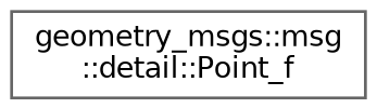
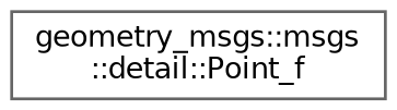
  digraph {
    rankdir=LR
-   n1 [color=grey40 fillcolor=white fontname=Helvetica fontsize=10 height=0.2 label="geometry_msgs::msg\l::detail::Point_f" shape=box style=filled width=0.4]
+   n1 [color=grey40 fillcolor=white fontname=Helvetica fontsize=10 height=0.2 label="geometry_msgs::msgs\l::detail::Point_f" shape=box style=filled width=0.4]
  }
